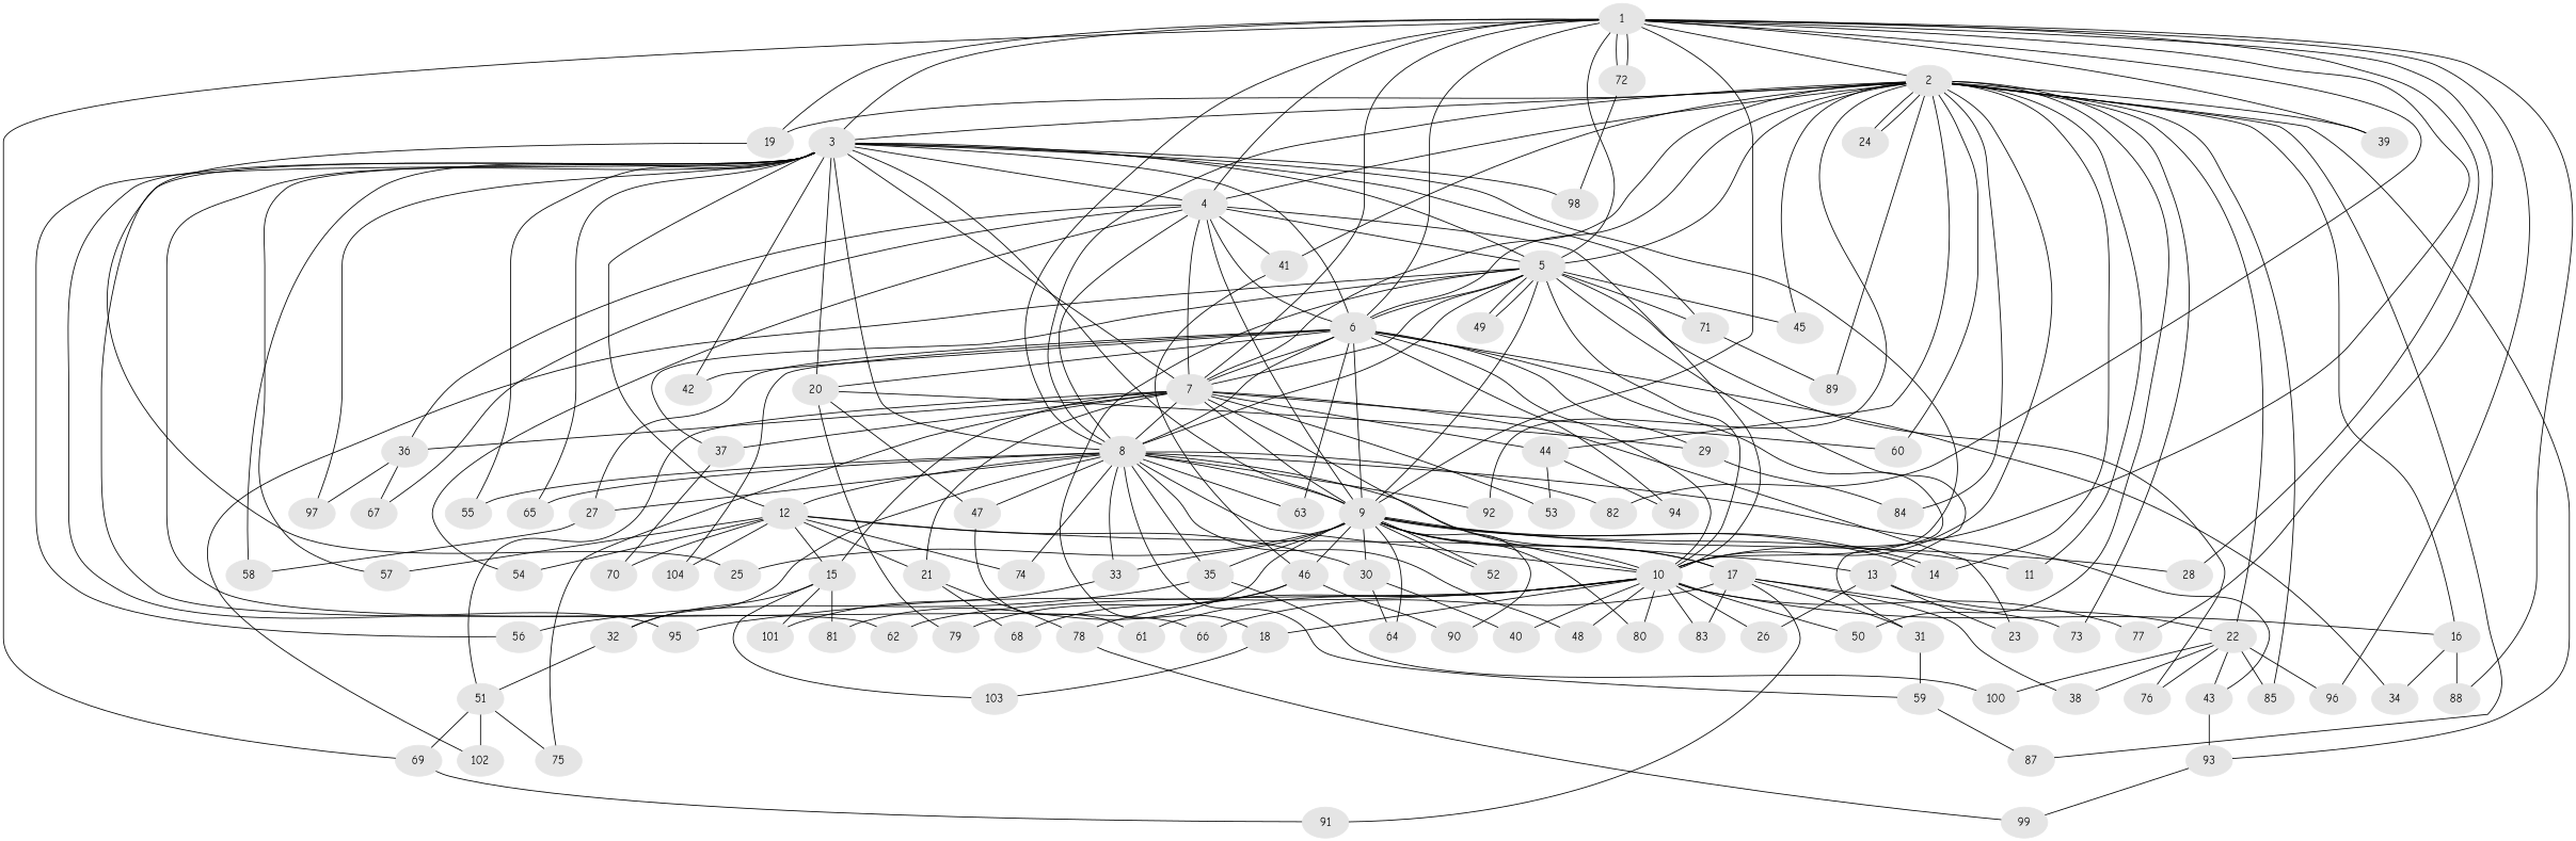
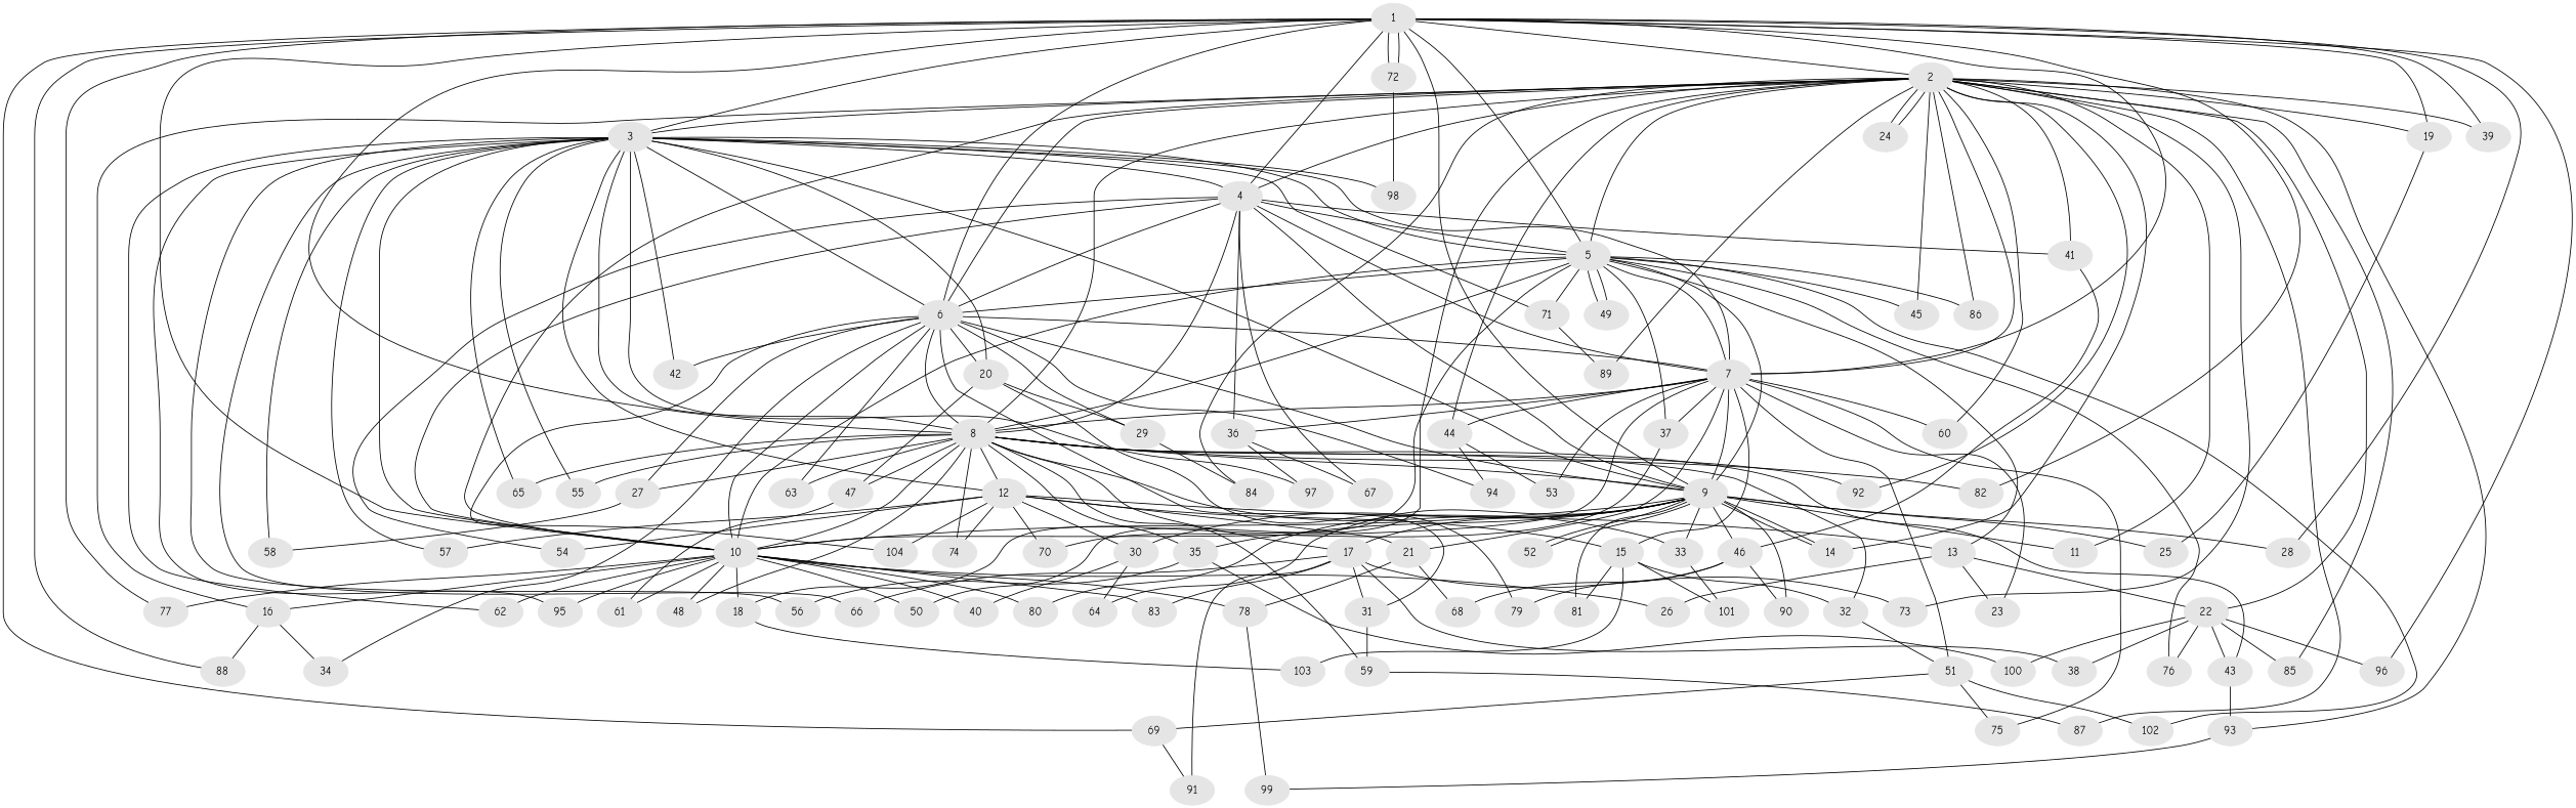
  graph {
    fontname="Comic Neue"
    node [color=gray90 fontname="Comic Neue" style=filled]
    edge [fontname="Comic Neue"]
    1
    2
    3
    4
    5
    6
    7
    8
    9
    10
    19
    28
    39
    69
    72
    77
    82
    88
    96
    11
    16
    22
    24
    41
    44
    45
    50
    60
    73
    84
    85
+   86
    87
    89
    92
    93
    14
    12
    20
    42
    55
    56
    57
    58
    62
    65
    66
    71
    95
    97
    98
    36
    54
    67
    13
    18
    37
    49
    76
    102
    27
    29
    31
    34
    63
    94
    104
    15
    21
    23
    51
    53
    75
    17
    32
    33
    35
    43
    47
    48
    59
    74
    25
    30
    46
    52
    64
    80
    81
    90
    26
    40
    61
    78
    83
    91
    38
    100
    99
    70
    79
    103
    101
    68
    1 -- 2
    1 -- 3
    1 -- 4
    1 -- 5
    1 -- 6
    1 -- 7
    1 -- 8
    1 -- 9
    1 -- 10
    1 -- 19
    1 -- 28
    1 -- 39
    1 -- 69
    1 -- 72
    1 -- 72
    1 -- 77
    1 -- 82
    1 -- 88
    1 -- 96
    2 -- 3
    2 -- 4
    2 -- 5
    2 -- 6
    2 -- 7
    2 -- 8
    2 -- 10
    2 -- 19
    2 -- 39
    2 -- 11
    2 -- 16
    2 -- 22
    2 -- 24
    2 -- 24
    2 -- 41
    2 -- 44
    2 -- 45
    2 -- 50
    2 -- 60
    2 -- 73
    2 -- 84
    2 -- 85
+   2 -- 86
    2 -- 87
    2 -- 89
    2 -- 92
    2 -- 93
    2 -- 14
    3 -- 4
    3 -- 5
    3 -- 6
    3 -- 7
    3 -- 8
    3 -- 9
    3 -- 10
    3 -- 12
    3 -- 20
    3 -- 42
    3 -- 55
    3 -- 56
    3 -- 57
    3 -- 58
    3 -- 62
    3 -- 65
    3 -- 66
    3 -- 71
    3 -- 95
    3 -- 97
    3 -- 98
    4 -- 5
    4 -- 6
    4 -- 7
    4 -- 8
    4 -- 9
    4 -- 10
    4 -- 41
    4 -- 36
    4 -- 54
    4 -- 67
    5 -- 6
    5 -- 7
    5 -- 8
    5 -- 9
    5 -- 10
    5 -- 45
+   5 -- 86
    5 -- 71
    5 -- 13
    5 -- 18
    5 -- 37
    5 -- 49
    5 -- 49
    5 -- 76
    5 -- 102
    6 -- 7
    6 -- 8
    6 -- 9
    6 -- 10
    6 -- 20
    6 -- 42
    6 -- 27
    6 -- 29
    6 -- 31
    6 -- 34
    6 -- 63
    6 -- 94
    6 -- 104
    7 -- 8
    7 -- 9
    7 -- 10
    7 -- 44
    7 -- 60
    7 -- 36
    7 -- 37
    7 -- 15
    7 -- 21
    7 -- 23
    7 -- 51
    7 -- 53
    7 -- 75
    8 -- 9
    8 -- 10
    8 -- 82
    8 -- 92
    8 -- 12
    8 -- 55
    8 -- 65
    8 -- 27
    8 -- 63
    8 -- 17
    8 -- 32
    8 -- 33
    8 -- 35
    8 -- 43
    8 -- 47
    8 -- 48
    8 -- 59
    8 -- 74
    9 -- 10
    9 -- 28
    9 -- 11
    9 -- 14
    9 -- 14
    9 -- 17
    9 -- 33
    9 -- 35
    9 -- 25
    9 -- 30
    9 -- 46
    9 -- 52
    9 -- 52
    9 -- 64
    9 -- 80
    9 -- 81
    9 -- 90
    10 -- 77
    10 -- 16
    10 -- 50
    10 -- 62
    10 -- 95
    10 -- 18
    10 -- 48
    10 -- 80
    10 -- 26
    10 -- 40
    10 -- 61
    10 -- 78
    10 -- 83
    19 -- 25
    69 -- 91
    72 -- 98
    16 -- 88
    16 -- 34
    22 -- 96
    22 -- 85
    22 -- 76
    22 -- 43
    22 -- 38
    22 -- 100
    41 -- 46
    44 -- 94
    44 -- 53
    93 -- 99
    12 -- 57
    12 -- 54
    12 -- 13
    12 -- 104
    12 -- 15
    12 -- 21
    12 -- 74
    12 -- 30
    12 -- 70
    20 -- 29
    20 -- 47
    20 -- 79
    71 -- 89
    36 -- 97
    36 -- 67
    13 -- 22
    13 -- 23
    13 -- 26
    18 -- 103
    37 -- 70
    27 -- 58
    29 -- 84
    31 -- 59
    15 -- 32
    15 -- 81
    15 -- 103
    15 -- 101
    21 -- 78
    21 -- 68
    51 -- 69
    51 -- 102
    51 -- 75
    17 -- 73
    17 -- 66
    17 -- 31
    17 -- 83
    17 -- 91
    17 -- 38
    32 -- 51
    33 -- 101
    35 -- 56
    35 -- 100
    43 -- 93
    47 -- 61
    59 -- 87
    30 -- 64
    30 -- 40
    46 -- 90
    46 -- 79
    46 -- 68
    78 -- 99
  }
